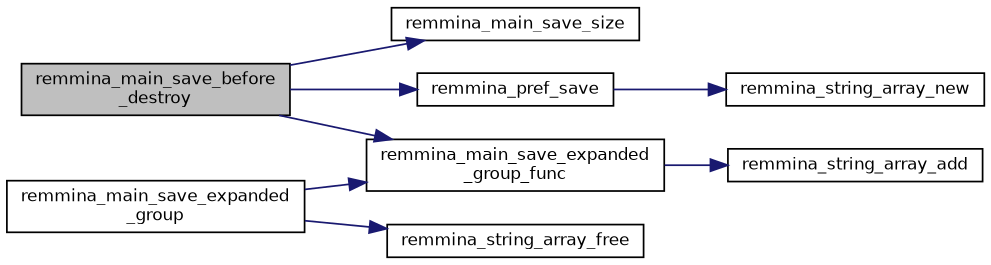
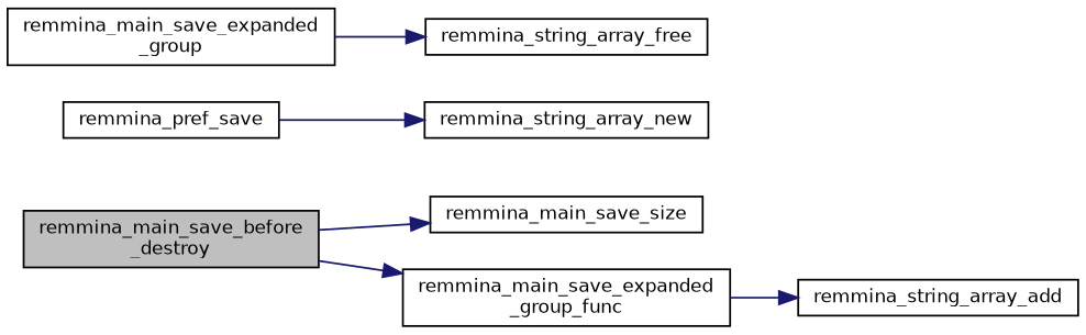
  digraph {
    rankdir=LR
    node [color=black fillcolor=white fontname=Helvetica fontsize=10 shape=record style=filled]
    edge [color=midnightblue fontname=Helvetica fontsize=10 labelfontname=Helvetica labelfontsize=10 style=solid]
    n1 [fillcolor=grey75 fontcolor=black height=0.2 label="remmina_main_save_before\l_destroy" width=0.4]
    n2 [height=0.2 label=remmina_main_save_size width=0.4]
    n3 [height=0.2 label=remmina_pref_save width=0.4]
    n4 [height=0.2 label="remmina_main_save_expanded\l_group_func" width=0.4]
    n5 [height=0.2 label="remmina_main_save_expanded\l_group" width=0.4]
    n6 [height=0.2 label=remmina_string_array_free width=0.4]
    n7 [height=0.2 label=remmina_string_array_new width=0.4]
    n8 [height=0.2 label=remmina_string_array_add width=0.4]
    n1 -> n2
-   n1 -> n3
    n1 -> n4
    n3 -> n7
    n4 -> n8
-   n5 -> n4
    n5 -> n6
  }
